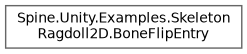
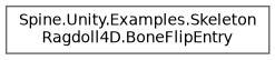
  digraph {
    rankdir=LR
-   n1 [color=grey40 fillcolor=white fontname=Helvetica fontsize=10 height=0.2 label="Spine.Unity.Examples.Skeleton\lRagdoll2D.BoneFlipEntry" shape=box style=filled width=0.4]
+   n1 [color=grey40 fillcolor=white fontname=Helvetica fontsize=10 height=0.2 label="Spine.Unity.Examples.Skeleton\lRagdoll4D.BoneFlipEntry" shape=box style=filled width=0.4]
  }
